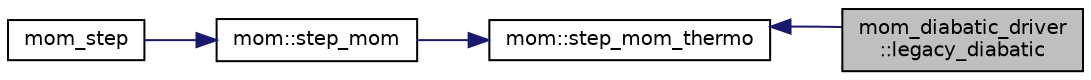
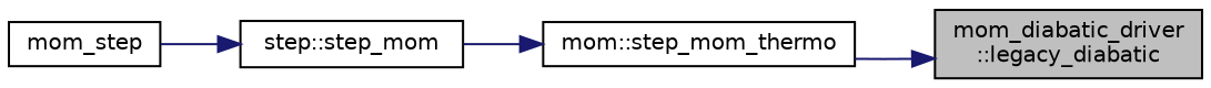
  digraph {
    rankdir=RL
    node [color=black fillcolor=white fontname=Helvetica fontsize=10 shape=record style=filled]
    edge [color=midnightblue dir=back fontname=Helvetica fontsize=10 labelfontname=Helvetica labelfontsize=10 style=solid]
    n1 [fillcolor=grey75 fontcolor=black height=0.2 label="mom_diabatic_driver\l::legacy_diabatic" width=0.4]
    n2 [height=0.2 label="mom::step_mom_thermo" width=0.4]
-   n3 [height=0.2 label="mom::step_mom" width=0.4]
+   n3 [height=0.2 label="step::step_mom" width=0.4]
    n4 [height=0.2 label=mom_step width=0.4]
-   n2 -> n1
+   n1 -> n2
    n2 -> n3
    n3 -> n4
  }
